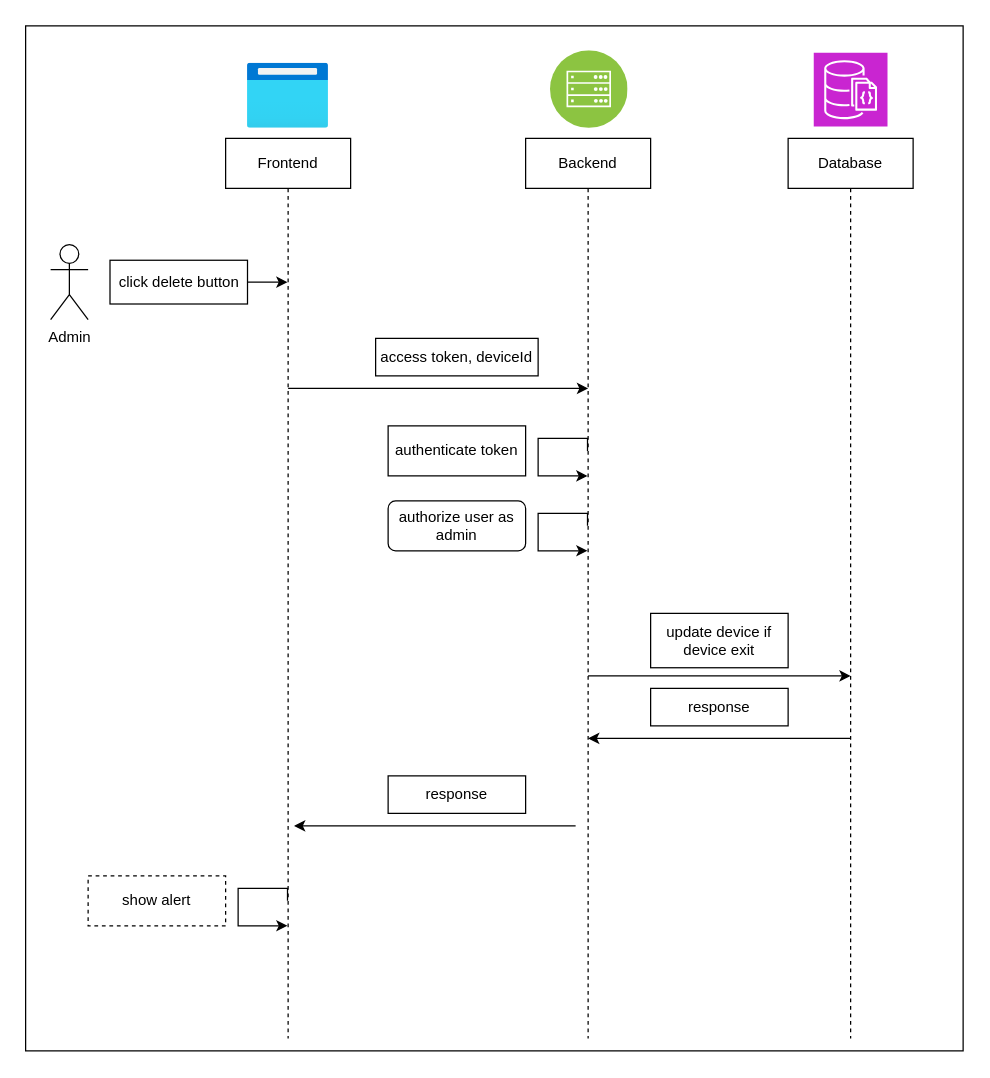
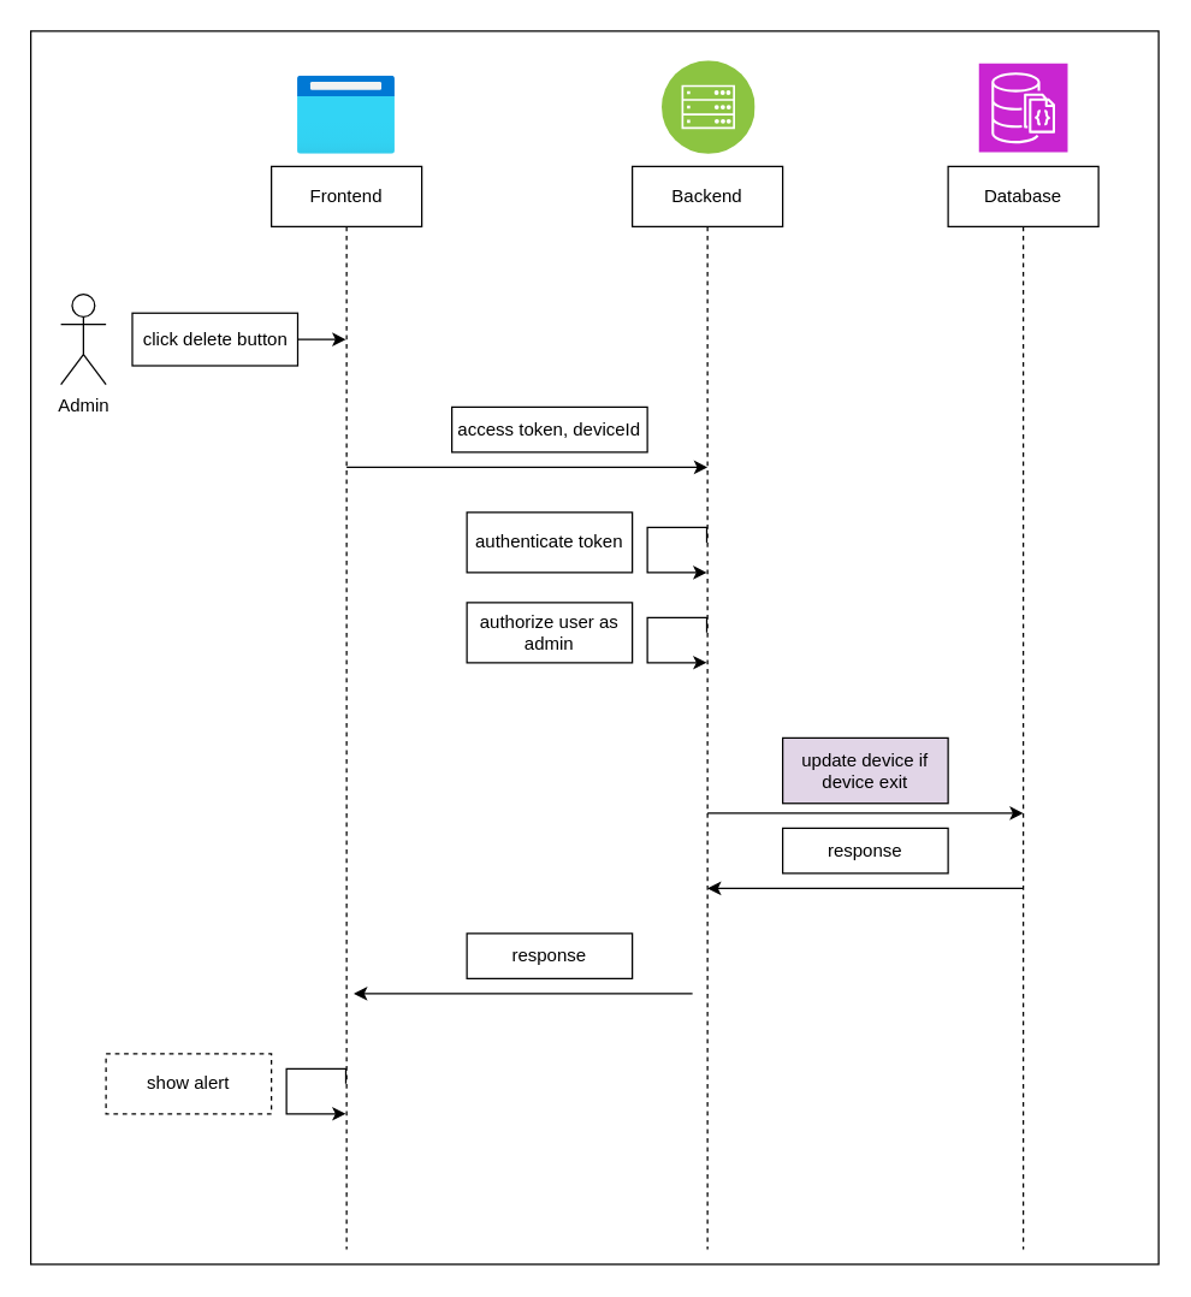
  <mxCell id="0" />
  <mxCell id="1" parent="0" />
  <mxCell id="2" value="" style="rounded=0;whiteSpace=wrap;html=1;" vertex="1" parent="1"><mxGeometry x="20" y="20" width="750" height="820" as="geometry" /></mxCell>
  <mxCell id="3" style="edgeStyle=orthogonalEdgeStyle;rounded=0;orthogonalLoop=1;jettySize=auto;html=1;curved=0;" parent="1" edge="1"><mxGeometry relative="1" as="geometry"><Array as="points"><mxPoint x="320.5" y="310" /><mxPoint x="320.5" y="310" /></Array><mxPoint x="230" y="310" as="sourcePoint" /><mxPoint x="470" y="310" as="targetPoint" /></mxGeometry></mxCell>
  <mxCell id="4" value="Frontend" style="shape=umlLifeline;perimeter=lifelinePerimeter;whiteSpace=wrap;html=1;container=1;dropTarget=0;collapsible=0;recursiveResize=0;outlineConnect=0;portConstraint=eastwest;newEdgeStyle={&quot;curved&quot;:0,&quot;rounded&quot;:0};" parent="1" vertex="1"><mxGeometry x="180" y="110" width="100" height="720" as="geometry" /></mxCell>
  <mxCell id="5" style="edgeStyle=orthogonalEdgeStyle;rounded=0;orthogonalLoop=1;jettySize=auto;html=1;curved=0;" parent="1" edge="1"><mxGeometry relative="1" as="geometry"><Array as="points"><mxPoint x="540.5" y="540" /><mxPoint x="540.5" y="540" /></Array><mxPoint x="470" y="540" as="sourcePoint" /><mxPoint x="680" y="540" as="targetPoint" /></mxGeometry></mxCell>
  <mxCell id="6" value="Backend" style="shape=umlLifeline;perimeter=lifelinePerimeter;whiteSpace=wrap;html=1;container=1;dropTarget=0;collapsible=0;recursiveResize=0;outlineConnect=0;portConstraint=eastwest;newEdgeStyle={&quot;curved&quot;:0,&quot;rounded&quot;:0};" parent="1" vertex="1"><mxGeometry x="420" y="110" width="100" height="720" as="geometry" /></mxCell>
  <mxCell id="7" value="Database" style="shape=umlLifeline;perimeter=lifelinePerimeter;whiteSpace=wrap;html=1;container=1;dropTarget=0;collapsible=0;recursiveResize=0;outlineConnect=0;portConstraint=eastwest;newEdgeStyle={&quot;curved&quot;:0,&quot;rounded&quot;:0};" parent="1" vertex="1"><mxGeometry x="630" y="110" width="100" height="720" as="geometry" /></mxCell>
  <mxCell id="8" value="Admin" style="shape=umlActor;verticalLabelPosition=bottom;verticalAlign=top;html=1;" parent="1" vertex="1"><mxGeometry x="40" y="195" width="30" height="60" as="geometry" /></mxCell>
  <mxCell id="9" style="rounded=0;orthogonalLoop=1;jettySize=auto;html=1;" parent="1" source="17" target="4" edge="1"><mxGeometry relative="1" as="geometry"><mxPoint x="130" y="225" as="sourcePoint" /></mxGeometry></mxCell>
  <mxCell id="10" style="edgeStyle=orthogonalEdgeStyle;rounded=0;orthogonalLoop=1;jettySize=auto;html=1;curved=0;" parent="1" edge="1"><mxGeometry relative="1" as="geometry"><mxPoint x="469.5" y="360" as="sourcePoint" /><mxPoint x="469.5" y="380" as="targetPoint" /><Array as="points"><mxPoint x="430" y="350" /></Array></mxGeometry></mxCell>
  <mxCell id="11" value="authenticate token" style="html=1;whiteSpace=wrap;" parent="1" vertex="1"><mxGeometry x="310" y="340" width="110" height="40" as="geometry" /></mxCell>
  <mxCell id="12" value="response" style="html=1;whiteSpace=wrap;" parent="1" vertex="1"><mxGeometry x="520" y="550" width="110" height="30" as="geometry" /></mxCell>
  <mxCell id="13" style="edgeStyle=orthogonalEdgeStyle;rounded=0;orthogonalLoop=1;jettySize=auto;html=1;curved=0;" parent="1" edge="1"><mxGeometry relative="1" as="geometry"><mxPoint x="680" y="590" as="sourcePoint" /><mxPoint x="470" y="590" as="targetPoint" /><Array as="points"><mxPoint x="640.5" y="590" /><mxPoint x="640.5" y="590" /></Array></mxGeometry></mxCell>
  <mxCell id="14" value="" style="image;aspect=fixed;html=1;points=[];align=center;fontSize=12;image=img/lib/azure2/general/Browser.svg;" parent="1" vertex="1"><mxGeometry x="197.5" y="50" width="65" height="52" as="geometry" /></mxCell>
  <mxCell id="15" value="" style="image;aspect=fixed;perimeter=ellipsePerimeter;html=1;align=center;shadow=0;dashed=0;fontColor=#4277BB;labelBackgroundColor=default;fontSize=12;spacingTop=3;image=img/lib/ibm/infrastructure/mobile_backend.svg;" parent="1" vertex="1"><mxGeometry x="440" y="40" width="62" height="62" as="geometry" /></mxCell>
  <mxCell id="16" value="" style="sketch=0;points=[[0,0,0],[0.25,0,0],[0.5,0,0],[0.75,0,0],[1,0,0],[0,1,0],[0.25,1,0],[0.5,1,0],[0.75,1,0],[1,1,0],[0,0.25,0],[0,0.5,0],[0,0.75,0],[1,0.25,0],[1,0.5,0],[1,0.75,0]];outlineConnect=0;fontColor=#232F3E;fillColor=#C925D1;strokeColor=#ffffff;dashed=0;verticalLabelPosition=bottom;verticalAlign=top;align=center;html=1;fontSize=12;fontStyle=0;aspect=fixed;shape=mxgraph.aws4.resourceIcon;resIcon=mxgraph.aws4.documentdb_with_mongodb_compatibility;" parent="1" vertex="1"><mxGeometry x="650.5" y="41.5" width="59" height="59" as="geometry" /></mxCell>
  <mxCell id="17" value="click delete button" style="html=1;whiteSpace=wrap;" parent="1" vertex="1"><mxGeometry x="87.5" y="207.5" width="110" height="35" as="geometry" /></mxCell>
  <mxCell id="18" value="access token, deviceId" style="html=1;whiteSpace=wrap;" parent="1" vertex="1"><mxGeometry x="300" y="270" width="130" height="30" as="geometry" /></mxCell>
  <mxCell id="19" value="" style="endArrow=classic;html=1;rounded=0;" parent="1" edge="1"><mxGeometry width="50" height="50" relative="1" as="geometry"><mxPoint x="460" y="660" as="sourcePoint" /><mxPoint x="234.75" y="660" as="targetPoint" /></mxGeometry></mxCell>
  <mxCell id="20" value="response" style="html=1;whiteSpace=wrap;" parent="1" vertex="1"><mxGeometry x="310" y="620" width="110" height="30" as="geometry" /></mxCell>
  <mxCell id="21" style="edgeStyle=orthogonalEdgeStyle;rounded=0;orthogonalLoop=1;jettySize=auto;html=1;curved=0;" parent="1" edge="1"><mxGeometry relative="1" as="geometry"><mxPoint x="469.5" y="419.95" as="sourcePoint" /><mxPoint x="469.5" y="439.95" as="targetPoint" /><Array as="points"><mxPoint x="430" y="409.95" /></Array></mxGeometry></mxCell>
- <mxCell id="22" value="authorize user as admin" style="html=1;whiteSpace=wrap;rounded=1;" parent="1" vertex="1"><mxGeometry x="310" y="400" width="110" height="40" as="geometry" /></mxCell>
- <mxCell id="23" value="update device if device exit" style="html=1;whiteSpace=wrap;" parent="1" vertex="1"><mxGeometry x="520" y="490" width="110" height="43.5" as="geometry" /></mxCell>
+ <mxCell id="22" value="authorize user as admin" style="html=1;whiteSpace=wrap;" parent="1" vertex="1"><mxGeometry x="310" y="400" width="110" height="40" as="geometry" /></mxCell>
+ <mxCell id="23" value="update device if device exit" style="html=1;whiteSpace=wrap;fillColor=#e1d5e7;" parent="1" vertex="1"><mxGeometry x="520" y="490" width="110" height="43.5" as="geometry" /></mxCell>
  <mxCell id="24" style="edgeStyle=orthogonalEdgeStyle;rounded=0;orthogonalLoop=1;jettySize=auto;html=1;curved=0;" edge="1" parent="1"><mxGeometry relative="1" as="geometry"><mxPoint x="229.5" y="719.95" as="sourcePoint" /><mxPoint x="229.5" y="739.95" as="targetPoint" /><Array as="points"><mxPoint x="190" y="709.95" /></Array></mxGeometry></mxCell>
  <mxCell id="25" value="show alert" style="html=1;whiteSpace=wrap;dashed=1;" vertex="1" parent="1"><mxGeometry x="70" y="700" width="110" height="40" as="geometry" /></mxCell>
